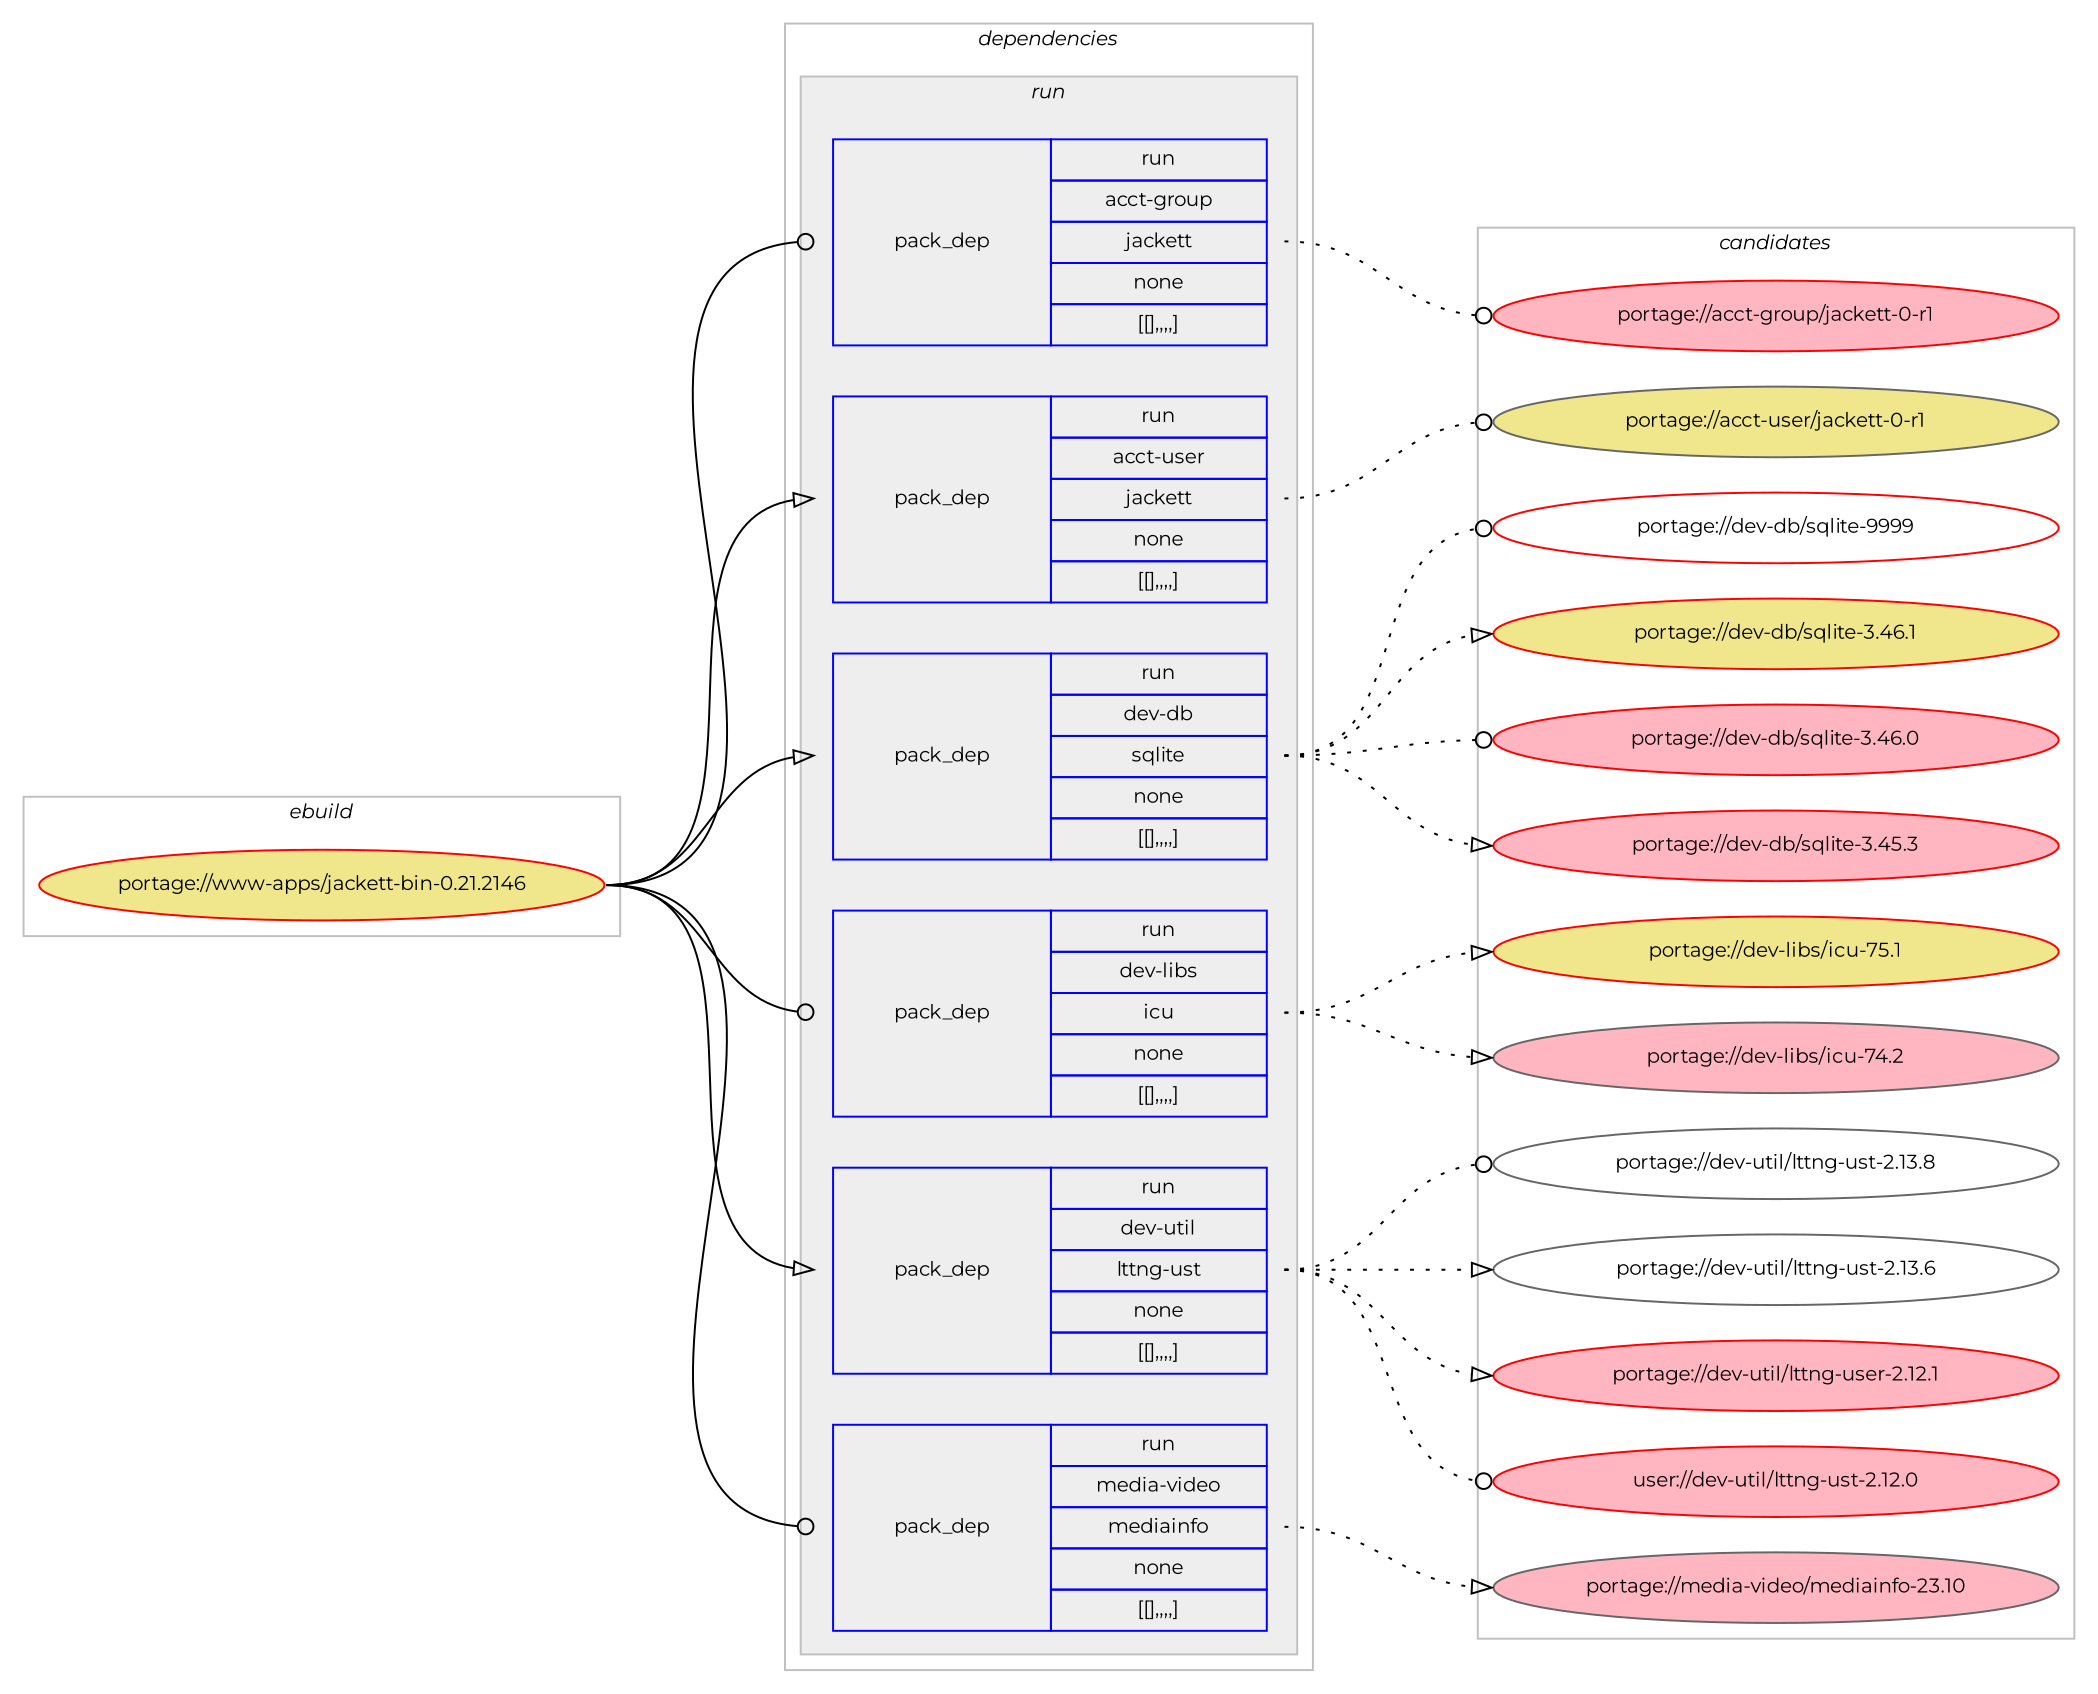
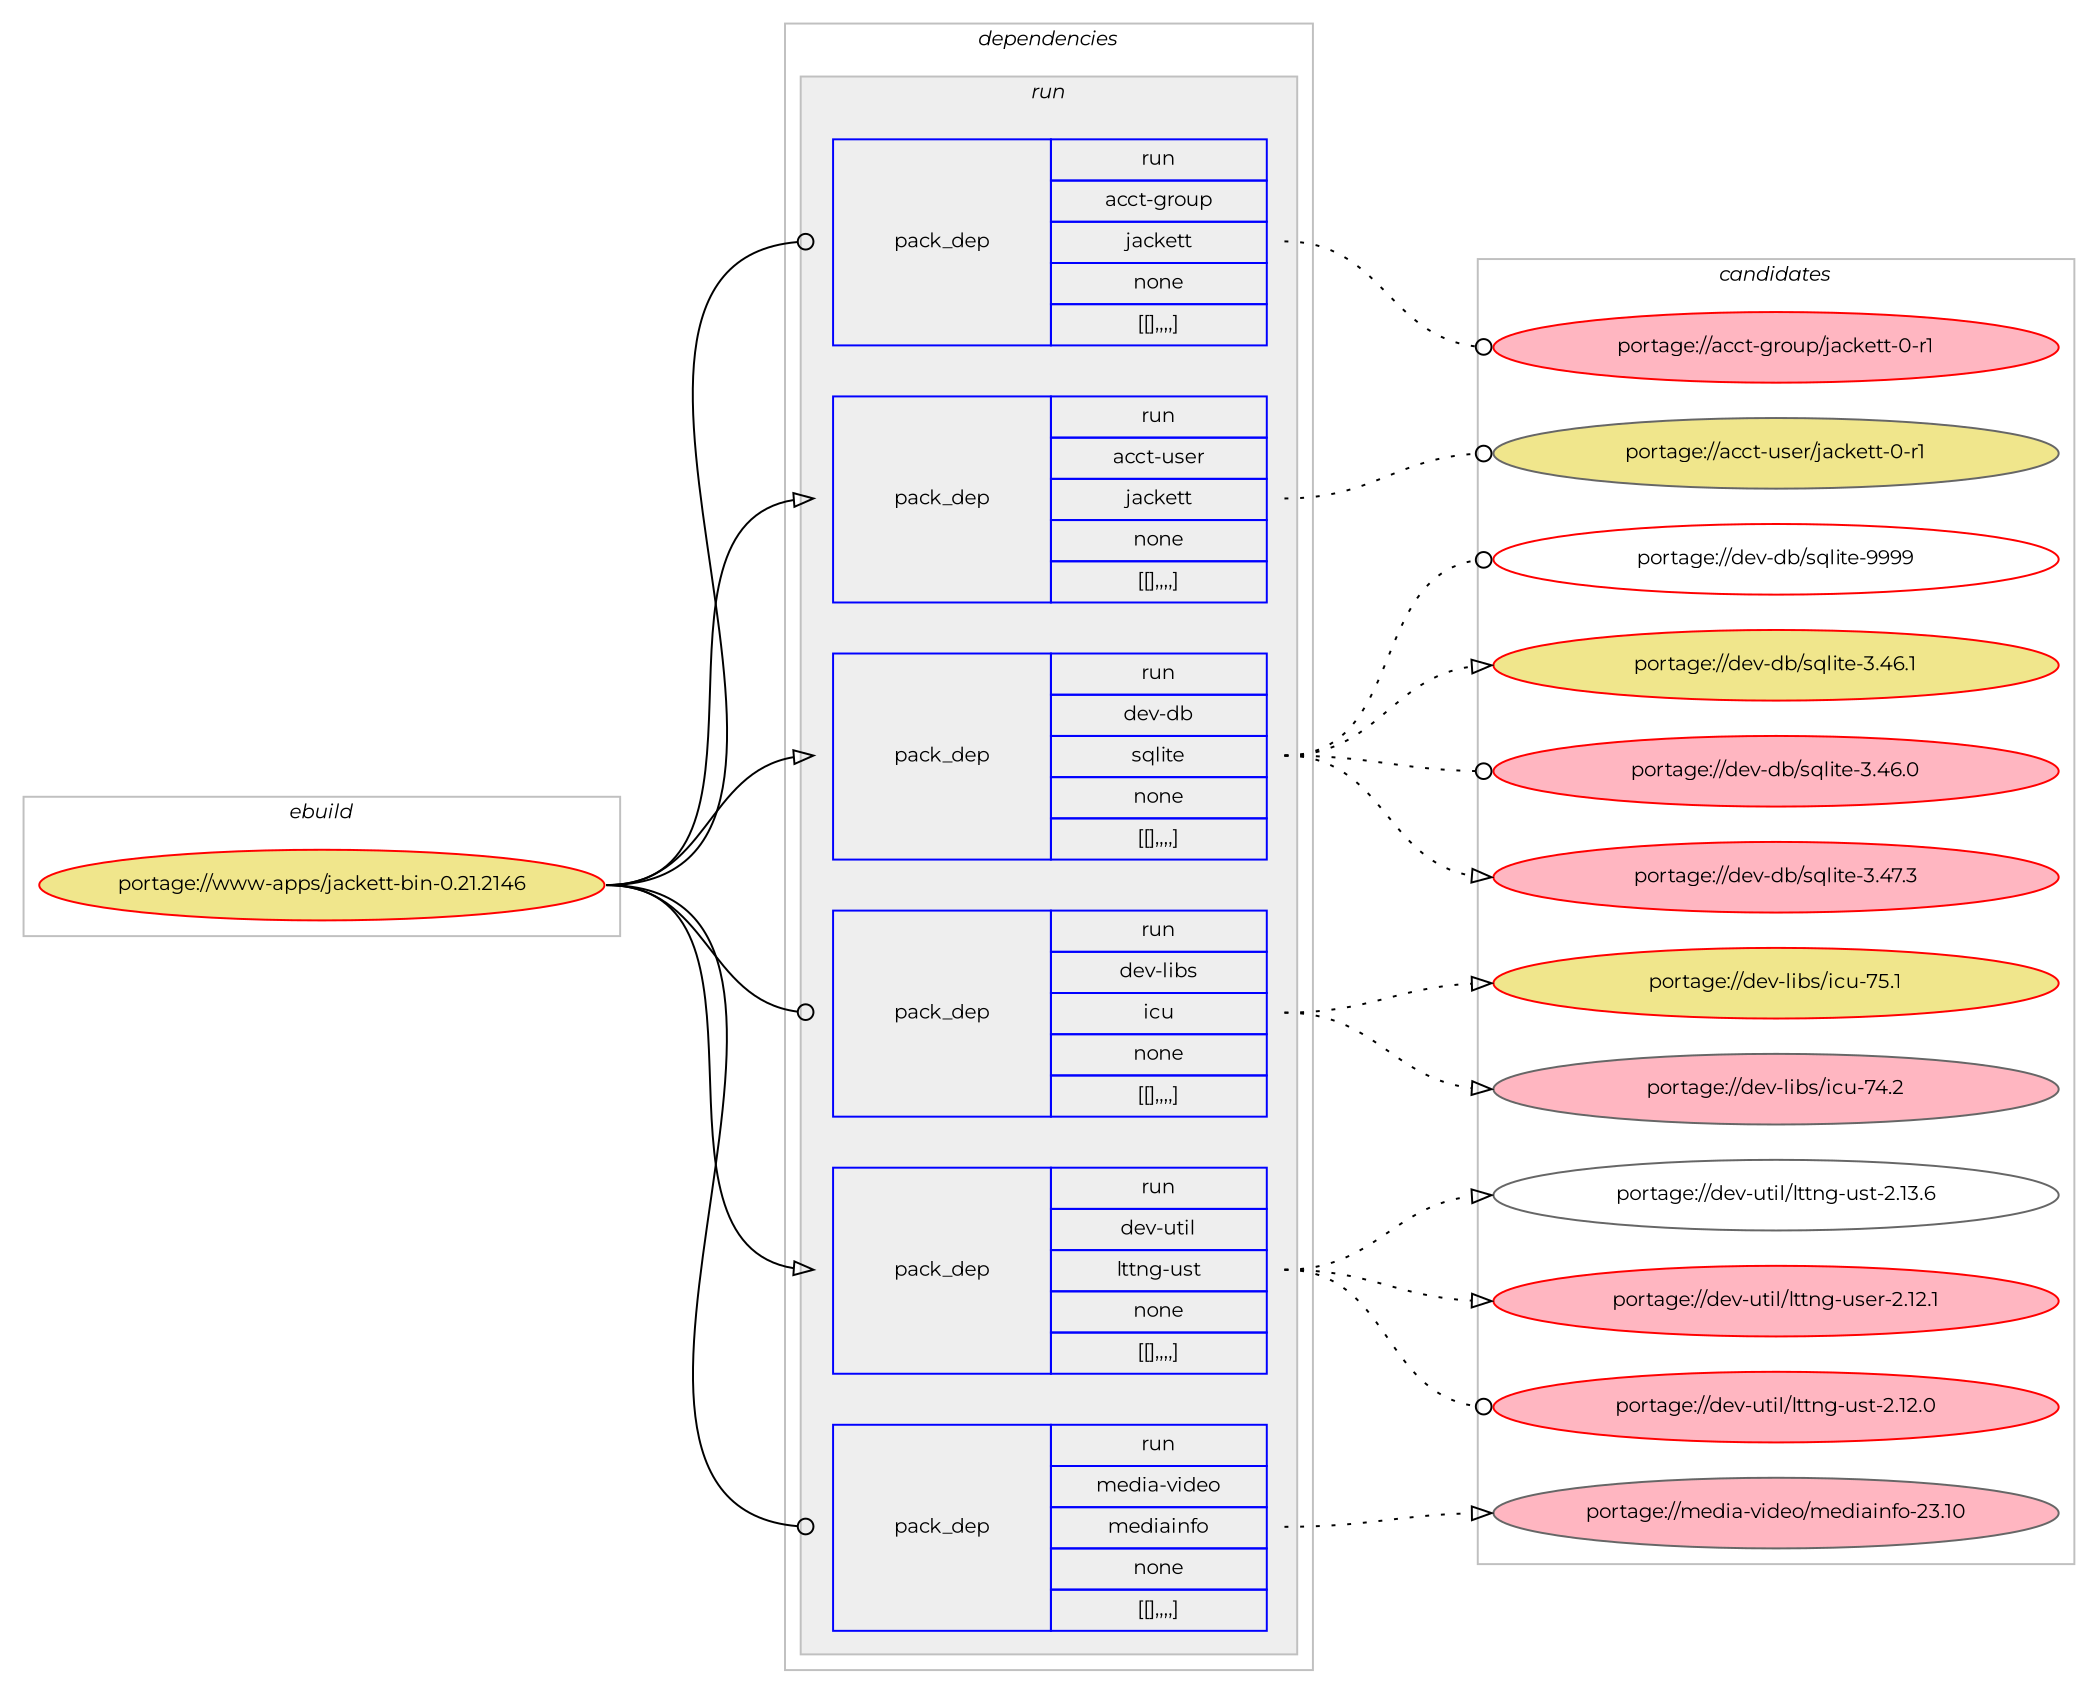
  digraph {
    compound=true
    concentrate=true
    fontname=Montserrat
    fontsize=10
    newrank=true
    rankdir=LR
    ranksep=1.5
    node [color=red fillcolor=lightpink fontname=Montserrat fontsize=10 style=filled]
    edge [arrowhead=onormal fontname=Montserrat headport=w style=dotted tailport=e weight=100]
    n1 [fillcolor=khaki label="portage://www-apps/jackett-bin-0.21.2146" width=4]
    n2 [color=blue label=<<TABLE BORDER="0" CELLBORDER="1" CELLSPACING="0" CELLPADDING="4" WIDTH="220"><TR><TD ROWSPAN="6" CELLPADDING="30">pack_dep</TD></TR><TR><TD WIDTH="110">run</TD></TR><TR><TD>acct-group</TD></TR><TR><TD>jackett</TD></TR><TR><TD>none</TD></TR><TR><TD>[[],,,,]</TD></TR></TABLE>> shape=none fillcolor="" style=""]
    n3 [color=blue label=<<TABLE BORDER="0" CELLBORDER="1" CELLSPACING="0" CELLPADDING="4" WIDTH="220"><TR><TD ROWSPAN="6" CELLPADDING="30">pack_dep</TD></TR><TR><TD WIDTH="110">run</TD></TR><TR><TD>acct-user</TD></TR><TR><TD>jackett</TD></TR><TR><TD>none</TD></TR><TR><TD>[[],,,,]</TD></TR></TABLE>> shape=none fillcolor="" style=""]
    n4 [color=blue label=<<TABLE BORDER="0" CELLBORDER="1" CELLSPACING="0" CELLPADDING="4" WIDTH="220"><TR><TD ROWSPAN="6" CELLPADDING="30">pack_dep</TD></TR><TR><TD WIDTH="110">run</TD></TR><TR><TD>dev-db</TD></TR><TR><TD>sqlite</TD></TR><TR><TD>none</TD></TR><TR><TD>[[],,,,]</TD></TR></TABLE>> shape=none fillcolor="" style=""]
    n5 [color=blue label=<<TABLE BORDER="0" CELLBORDER="1" CELLSPACING="0" CELLPADDING="4" WIDTH="220"><TR><TD ROWSPAN="6" CELLPADDING="30">pack_dep</TD></TR><TR><TD WIDTH="110">run</TD></TR><TR><TD>dev-libs</TD></TR><TR><TD>icu</TD></TR><TR><TD>none</TD></TR><TR><TD>[[],,,,]</TD></TR></TABLE>> shape=none fillcolor="" style=""]
    n6 [color=blue label=<<TABLE BORDER="0" CELLBORDER="1" CELLSPACING="0" CELLPADDING="4" WIDTH="220"><TR><TD ROWSPAN="6" CELLPADDING="30">pack_dep</TD></TR><TR><TD WIDTH="110">run</TD></TR><TR><TD>dev-util</TD></TR><TR><TD>lttng-ust</TD></TR><TR><TD>none</TD></TR><TR><TD>[[],,,,]</TD></TR></TABLE>> shape=none fillcolor="" style=""]
    n7 [color=blue label=<<TABLE BORDER="0" CELLBORDER="1" CELLSPACING="0" CELLPADDING="4" WIDTH="220"><TR><TD ROWSPAN="6" CELLPADDING="30">pack_dep</TD></TR><TR><TD WIDTH="110">run</TD></TR><TR><TD>media-video</TD></TR><TR><TD>mediainfo</TD></TR><TR><TD>none</TD></TR><TR><TD>[[],,,,]</TD></TR></TABLE>> shape=none fillcolor="" style=""]
    n8 [label="portage://acct-group/jackett-0-r1" width=4]
    n9 [color=gray40 fillcolor=khaki label="portage://acct-user/jackett-0-r1" width=4]
    n10 [fillcolor=white label="portage://dev-db/sqlite-9999" width=4]
    n11 [fillcolor=khaki label="portage://dev-db/sqlite-3.46.1" width=4]
    n12 [label="portage://dev-db/sqlite-3.46.0" width=4]
-   n13 [label="portage://dev-db/sqlite-3.45.3" width=4]
+   n13 [label="portage://dev-db/sqlite-3.47.3" width=4]
    n14 [fillcolor=khaki label="portage://dev-libs/icu-75.1" width=4]
    n15 [color=gray40 label="portage://dev-libs/icu-74.2" width=4]
-   n16 [color=gray40 fillcolor=white label="portage://dev-util/lttng-ust-2.13.8" width=4]
    n17 [color=gray40 fillcolor=white label="portage://dev-util/lttng-ust-2.13.6" width=4]
    n18 [label="portage://dev-util/lttng-user-2.12.1" width=4]
-   n19 [label="user://dev-util/lttng-ust-2.12.0" width=4]
+   n19 [label="portage://dev-util/lttng-ust-2.12.0" width=4]
    n20 [color=gray40 label="portage://media-video/mediainfo-23.10" width=4]
    subgraph cluster_1 {
      color=gray
      label=<<i>ebuild</i>>
      n1
    }
    subgraph cluster_2 {
      color=gray
      label=<<i>dependencies</i>>
      subgraph cluster_3 {
        color=gray
        fillcolor="#eeeeee"
        label=<<i>compile</i>>
        style=filled
      }
      subgraph cluster_4 {
        color=gray
        fillcolor="#eeeeee"
        label=<<i>compile and run</i>>
        style=filled
      }
      subgraph cluster_5 {
        color=gray
        fillcolor="#eeeeee"
        label=<<i>run</i>>
        style=filled
        subgraph sub_6 {
          color=gray
          fillcolor="#eeeeee"
          label=<<i>run</i>>
          style=filled
          n2
        }
        subgraph sub_7 {
          color=gray
          fillcolor="#eeeeee"
          label=<<i>run</i>>
          style=filled
          n3
        }
        subgraph sub_8 {
          color=gray
          fillcolor="#eeeeee"
          label=<<i>run</i>>
          style=filled
          n4
        }
        subgraph sub_9 {
          color=gray
          fillcolor="#eeeeee"
          label=<<i>run</i>>
          style=filled
          n5
        }
        subgraph sub_10 {
          color=gray
          fillcolor="#eeeeee"
          label=<<i>run</i>>
          style=filled
          n6
        }
        subgraph sub_11 {
          color=gray
          fillcolor="#eeeeee"
          label=<<i>run</i>>
          style=filled
          n7
        }
      }
    }
    subgraph cluster_12 {
      color=gray
      label=<<i>candidates</i>>
      rank=same
      subgraph sub_13 {
        color=black
        label=<<i>candidates</i>>
        nodesep=1
        rank=same
        n8
      }
      subgraph sub_14 {
        color=black
        label=<<i>candidates</i>>
        nodesep=1
        rank=same
        n9
      }
      subgraph sub_15 {
        color=black
        label=<<i>candidates</i>>
        nodesep=1
        rank=same
        n10
        n11
        n12
        n13
      }
      subgraph sub_16 {
        color=black
        label=<<i>candidates</i>>
        nodesep=1
        rank=same
        n14
        n15
      }
      subgraph sub_17 {
        color=black
        label=<<i>candidates</i>>
        nodesep=1
        rank=same
-       n16
        n17
        n18
        n19
      }
      subgraph sub_18 {
        color=black
        label=<<i>candidates</i>>
        nodesep=1
        rank=same
        n20
      }
    }
    n1 -> n2 [arrowhead=odot style=solid weight=20]
    n1 -> n3 [style=solid weight=20]
    n1 -> n4 [style=solid weight=20]
    n1 -> n5 [arrowhead=odot style=solid weight=20]
    n1 -> n6 [style=solid weight=20]
    n1 -> n7 [arrowhead=odot style=solid weight=20]
    n2 -> n8 [arrowhead=odot]
    n3 -> n9 [arrowhead=odot]
    n4 -> n10 [arrowhead=odot]
    n4 -> n11
    n4 -> n12 [arrowhead=odot]
    n4 -> n13
    n5 -> n14
    n5 -> n15
-   n6 -> n16 [arrowhead=odot]
    n6 -> n17
    n6 -> n18
    n6 -> n19 [arrowhead=odot]
    n7 -> n20
  }
